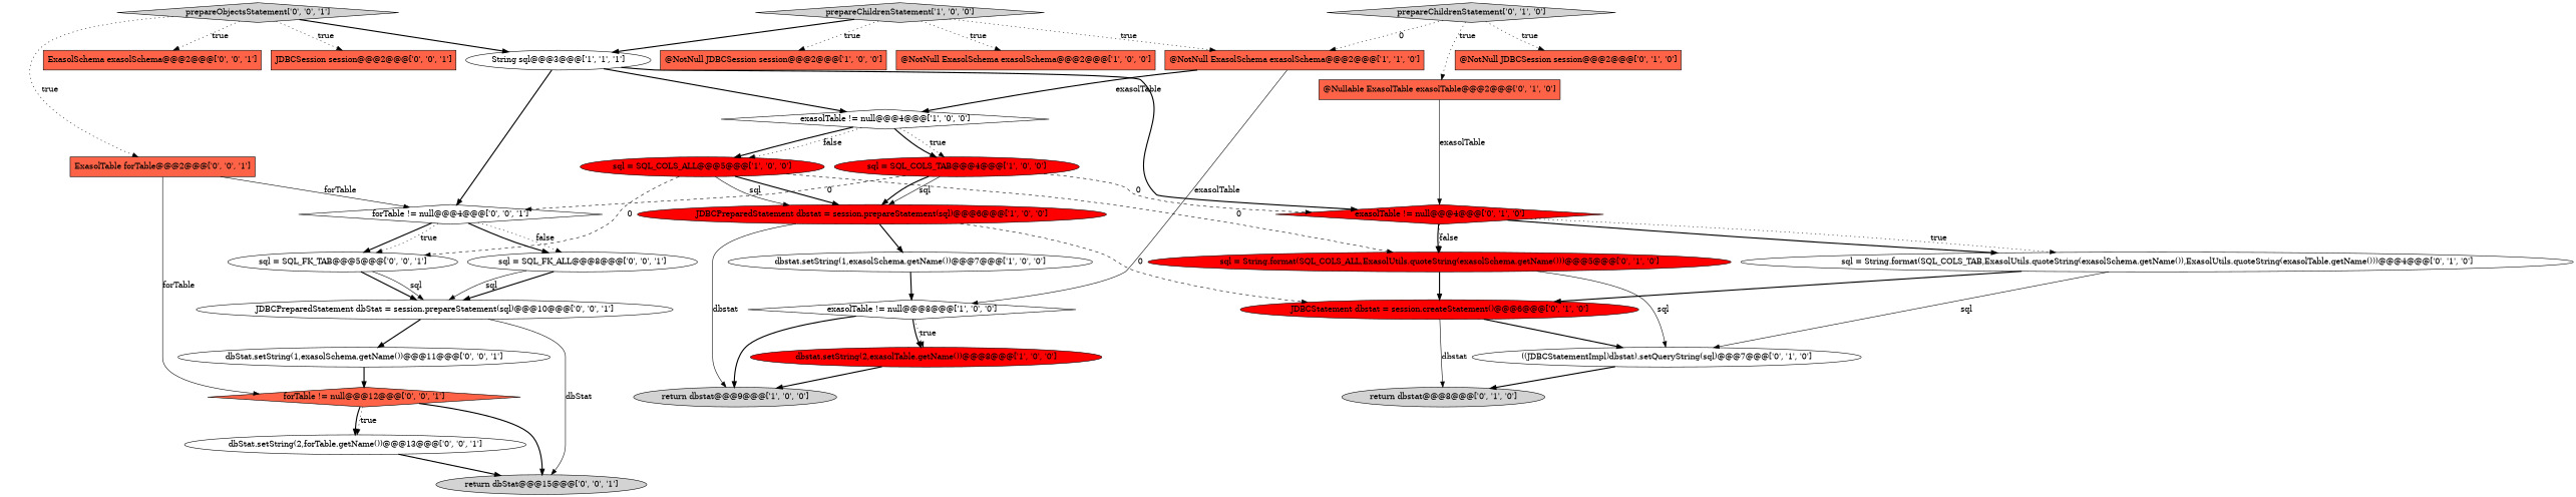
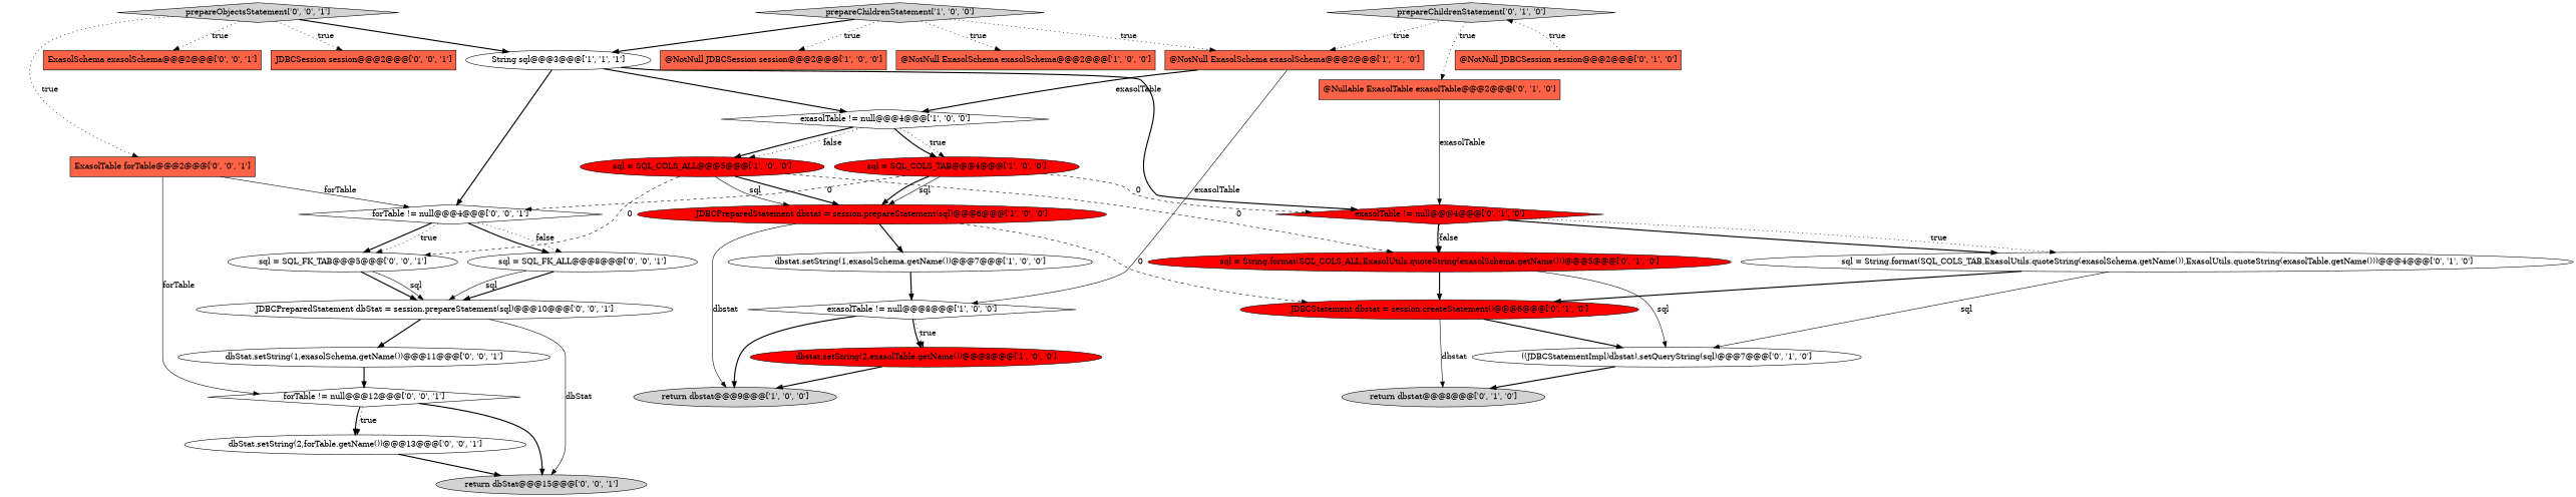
  digraph {
    node [fillcolor=white shape=ellipse style=filled]
    edge [style=bold]
    n1 [label="JDBCPreparedStatement dbStat = session.prepareStatement(sql)@@@10@@@['0', '0', '1']"]
    n2 [fillcolor=lightgray label="return dbStat@@@15@@@['0', '0', '1']"]
    n3 [label="dbStat.setString(1,exasolSchema.getName())@@@11@@@['0', '0', '1']"]
-   n4 [fillcolor=tomato label="forTable != null@@@12@@@['0', '0', '1']" shape=diamond]
+   n4 [label="forTable != null@@@12@@@['0', '0', '1']" shape=diamond]
    n5 [label="sql = SQL_FK_ALL@@@8@@@['0', '0', '1']"]
    n6 [fillcolor=lightgray label="prepareObjectsStatement['0', '0', '1']" shape=diamond]
    n7 [fillcolor=tomato label="ExasolTable forTable@@@2@@@['0', '0', '1']" shape=box]
    n8 [fillcolor=tomato label="ExasolSchema exasolSchema@@@2@@@['0', '0', '1']" shape=box]
    n9 [label="String sql@@@3@@@['1', '1', '1']"]
    n10 [fillcolor=tomato label="JDBCSession session@@@2@@@['0', '0', '1']" shape=box]
    n11 [label="forTable != null@@@4@@@['0', '0', '1']" shape=diamond]
    n12 [fillcolor=red label="exasolTable != null@@@4@@@['0', '1', '0']" shape=diamond]
    n13 [label="exasolTable != null@@@4@@@['1', '0', '0']" shape=diamond]
    n14 [label="sql = SQL_FK_TAB@@@5@@@['0', '0', '1']"]
    n15 [fillcolor=red label="JDBCPreparedStatement dbstat = session.prepareStatement(sql)@@@6@@@['1', '0', '0']"]
    n16 [fillcolor=red label="JDBCStatement dbstat = session.createStatement()@@@6@@@['0', '1', '0']"]
    n17 [fillcolor=lightgray label="return dbstat@@@9@@@['1', '0', '0']"]
    n18 [label="dbstat.setString(1,exasolSchema.getName())@@@7@@@['1', '0', '0']"]
    n19 [fillcolor=lightgray label="return dbstat@@@8@@@['0', '1', '0']"]
    n20 [label="((JDBCStatementImpl)dbstat).setQueryString(sql)@@@7@@@['0', '1', '0']"]
    n21 [label="exasolTable != null@@@8@@@['1', '0', '0']" shape=diamond]
    n22 [label="dbStat.setString(2,forTable.getName())@@@13@@@['0', '0', '1']"]
    n23 [fillcolor=red label="dbstat.setString(2,exasolTable.getName())@@@8@@@['1', '0', '0']"]
    n24 [label="sql = String.format(SQL_COLS_TAB,ExasolUtils.quoteString(exasolSchema.getName()),ExasolUtils.quoteString(exasolTable.getName()))@@@4@@@['0', '1', '0']"]
    n25 [fillcolor=red label="sql = String.format(SQL_COLS_ALL,ExasolUtils.quoteString(exasolSchema.getName()))@@@5@@@['0', '1', '0']"]
    n26 [fillcolor=red label="sql = SQL_COLS_ALL@@@5@@@['1', '0', '0']"]
    n27 [fillcolor=red label="sql = SQL_COLS_TAB@@@4@@@['1', '0', '0']"]
    n28 [fillcolor=tomato label="@NotNull JDBCSession session@@@2@@@['1', '0', '0']" shape=box]
    n29 [fillcolor=lightgray label="prepareChildrenStatement['1', '0', '0']" shape=diamond]
    n30 [fillcolor=tomato label="@NotNull ExasolSchema exasolSchema@@@2@@@['1', '1', '0']" shape=box]
    n31 [fillcolor=tomato label="@NotNull ExasolSchema exasolSchema@@@2@@@['1', '0', '0']" shape=box]
    n32 [fillcolor=tomato label="@NotNull JDBCSession session@@@2@@@['0', '1', '0']" shape=box]
    n33 [fillcolor=lightgray label="prepareChildrenStatement['0', '1', '0']" shape=diamond]
    n34 [fillcolor=tomato label="@Nullable ExasolTable exasolTable@@@2@@@['0', '1', '0']" shape=box]
    n1 -> n2 [label=dbStat style=solid]
    n1 -> n3
    n3 -> n4
    n4 -> n2
    n4 -> n22
    n4 -> n22 [label=true style=dotted]
    n5 -> n1
    n5 -> n1 [label=sql style=solid]
    n6 -> n7 [label=true style=dotted]
    n6 -> n8 [label=true style=dotted]
    n6 -> n9
    n6 -> n10 [label=true style=dotted]
    n7 -> n4 [label=forTable style=solid]
    n7 -> n11 [label=forTable style=solid]
    n9 -> n11
    n9 -> n12
    n9 -> n13
    n11 -> n5 [label=false style=dotted]
    n11 -> n5
    n11 -> n14
    n11 -> n14 [label=true style=dotted]
    n12 -> n24 [label=true style=dotted]
    n12 -> n24
    n12 -> n25 [label=false style=dotted]
    n12 -> n25
    n13 -> n26
    n13 -> n26 [label=false style=dotted]
    n13 -> n27
    n13 -> n27 [label=true style=dotted]
    n14 -> n1
    n14 -> n1 [label=sql style=solid]
    n15 -> n16 [label=0 style=dashed]
    n15 -> n17 [label=dbstat style=solid]
    n15 -> n18
    n16 -> n19 [label=dbstat style=solid]
    n16 -> n20
    n18 -> n21
    n20 -> n19
    n21 -> n17
    n21 -> n23 [label=true style=dotted]
    n21 -> n23
    n22 -> n2
    n23 -> n17
    n24 -> n16
    n24 -> n20 [label=sql style=solid]
    n25 -> n16
    n25 -> n20 [label=sql style=solid]
    n26 -> n14 [label=0 style=dashed]
    n26 -> n15 [label=sql style=solid]
    n26 -> n15
    n26 -> n25 [label=0 style=dashed]
    n27 -> n11 [label=0 style=dashed]
    n27 -> n12 [label=0 style=dashed]
    n27 -> n15 [label=sql style=solid]
    n27 -> n15
    n29 -> n9
    n29 -> n28 [label=true style=dotted]
    n29 -> n30 [label=true style=dotted]
    n29 -> n31 [label=true style=dotted]
    n30 -> n13 [label=exasolTable]
    n30 -> n21 [label=exasolTable style=solid]
-   n33 -> n30 [label=0 style=dotted]
-   n33 -> n32 [label=true style=dotted]
+   n33 -> n30 [label=true style=dotted]
+   n32 -> n33 [label=true style=dotted]
    n33 -> n34 [label=true style=dotted]
    n34 -> n12 [label=exasolTable style=solid]
  }
